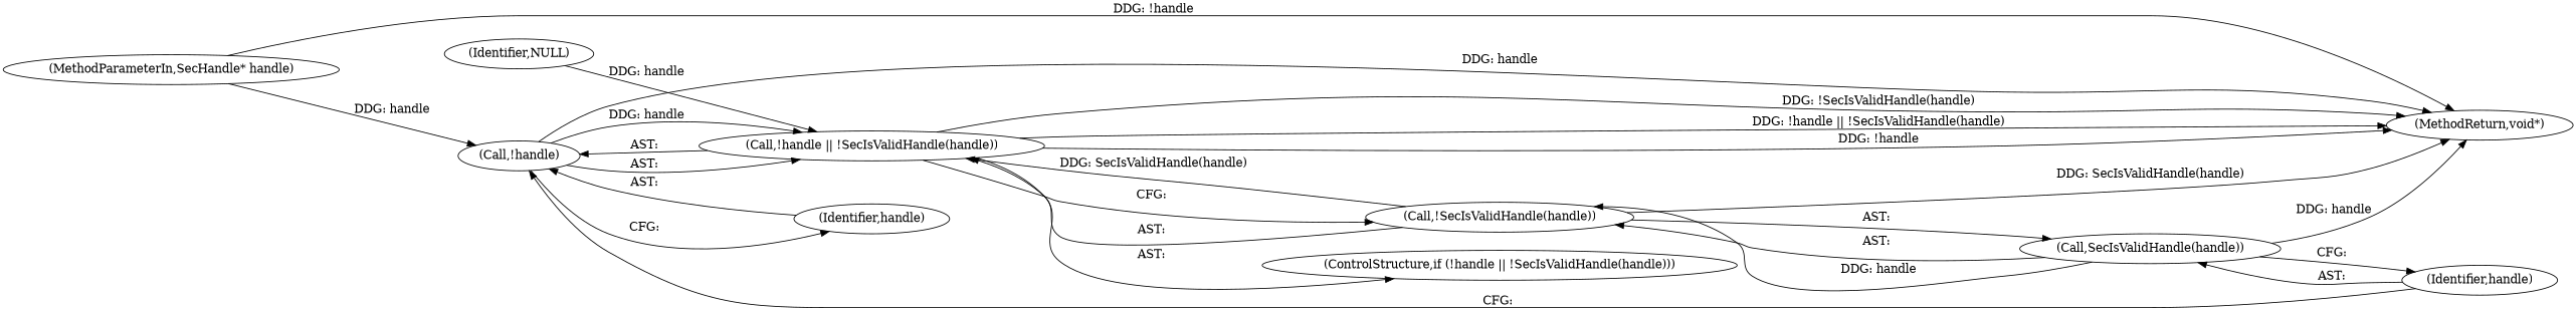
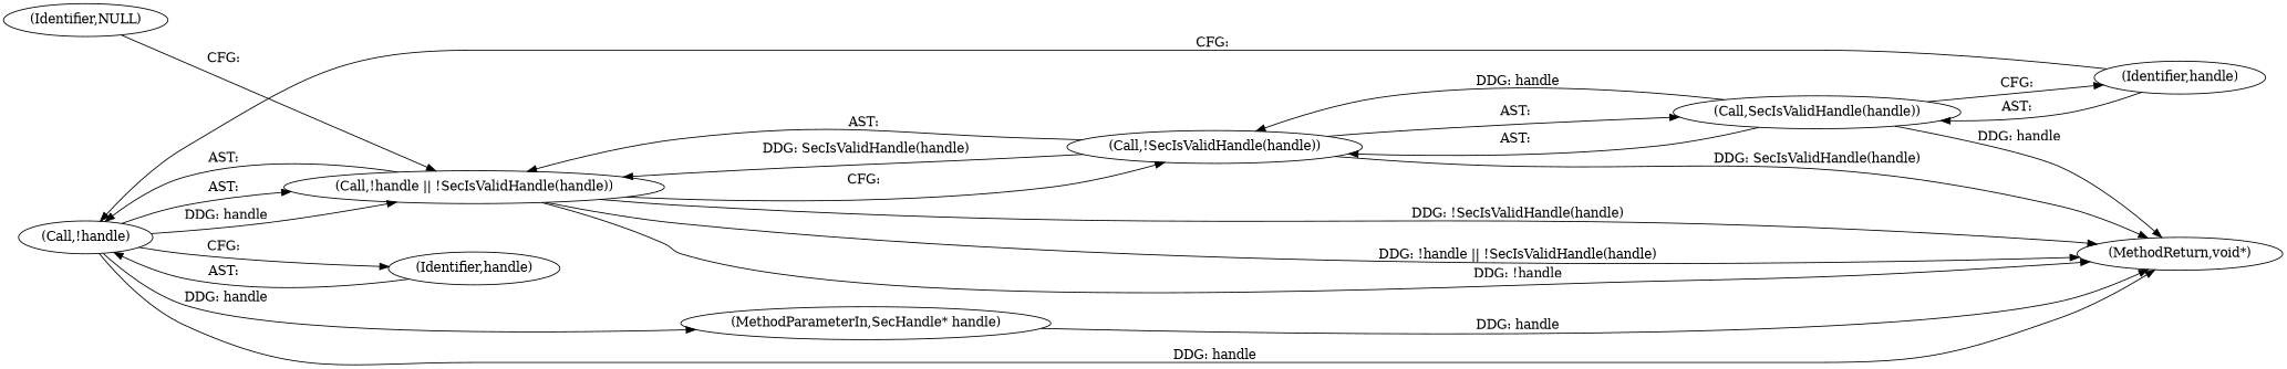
  digraph {
    rankdir=LR
    n1 [label="(MethodParameterIn,SecHandle* handle)"]
    n2 [label="(Call,!handle)"]
    n3 [label="(MethodReturn,void*)"]
    n4 [label="(Call,!handle || !SecIsValidHandle(handle))"]
    n5 [label="(Identifier,handle)"]
    n6 [label="(Call,SecIsValidHandle(handle))"]
    n7 [label="(Call,!SecIsValidHandle(handle))"]
    n8 [label="(Identifier,handle)"]
-   n9 [label="(ControlStructure,if (!handle || !SecIsValidHandle(handle)))"]
    n10 [label="(Identifier,NULL)"]
-   n1 -> n2 [label="DDG: handle"]
-   n1 -> n3 [label="DDG: !handle"]
+   n2 -> n1 [label="DDG: handle"]
+   n1 -> n3 [label="DDG: handle"]
    n2 -> n3 [label="DDG: handle"]
    n2 -> n4 [label="AST: "]
    n2 -> n4 [label="DDG: handle"]
    n2 -> n5 [label="CFG: "]
    n4 -> n2 [label="AST: "]
    n4 -> n3 [label="DDG: !SecIsValidHandle(handle)"]
    n4 -> n3 [label="DDG: !handle || !SecIsValidHandle(handle)"]
    n4 -> n3 [label="DDG: !handle"]
    n4 -> n7 [label="CFG: "]
-   n4 -> n9 [label="AST: "]
    n5 -> n2 [label="AST: "]
    n6 -> n3 [label="DDG: handle"]
    n6 -> n7 [label="AST: "]
    n6 -> n7 [label="DDG: handle"]
    n6 -> n8 [label="CFG: "]
    n7 -> n3 [label="DDG: SecIsValidHandle(handle)"]
    n7 -> n4 [label="AST: "]
    n7 -> n4 [label="DDG: SecIsValidHandle(handle)"]
    n7 -> n6 [label="AST: "]
    n8 -> n2 [label="CFG: "]
    n8 -> n6 [label="AST: "]
-   n10 -> n4 [label="DDG: handle"]
+   n10 -> n4 [label="CFG: "]
  }
